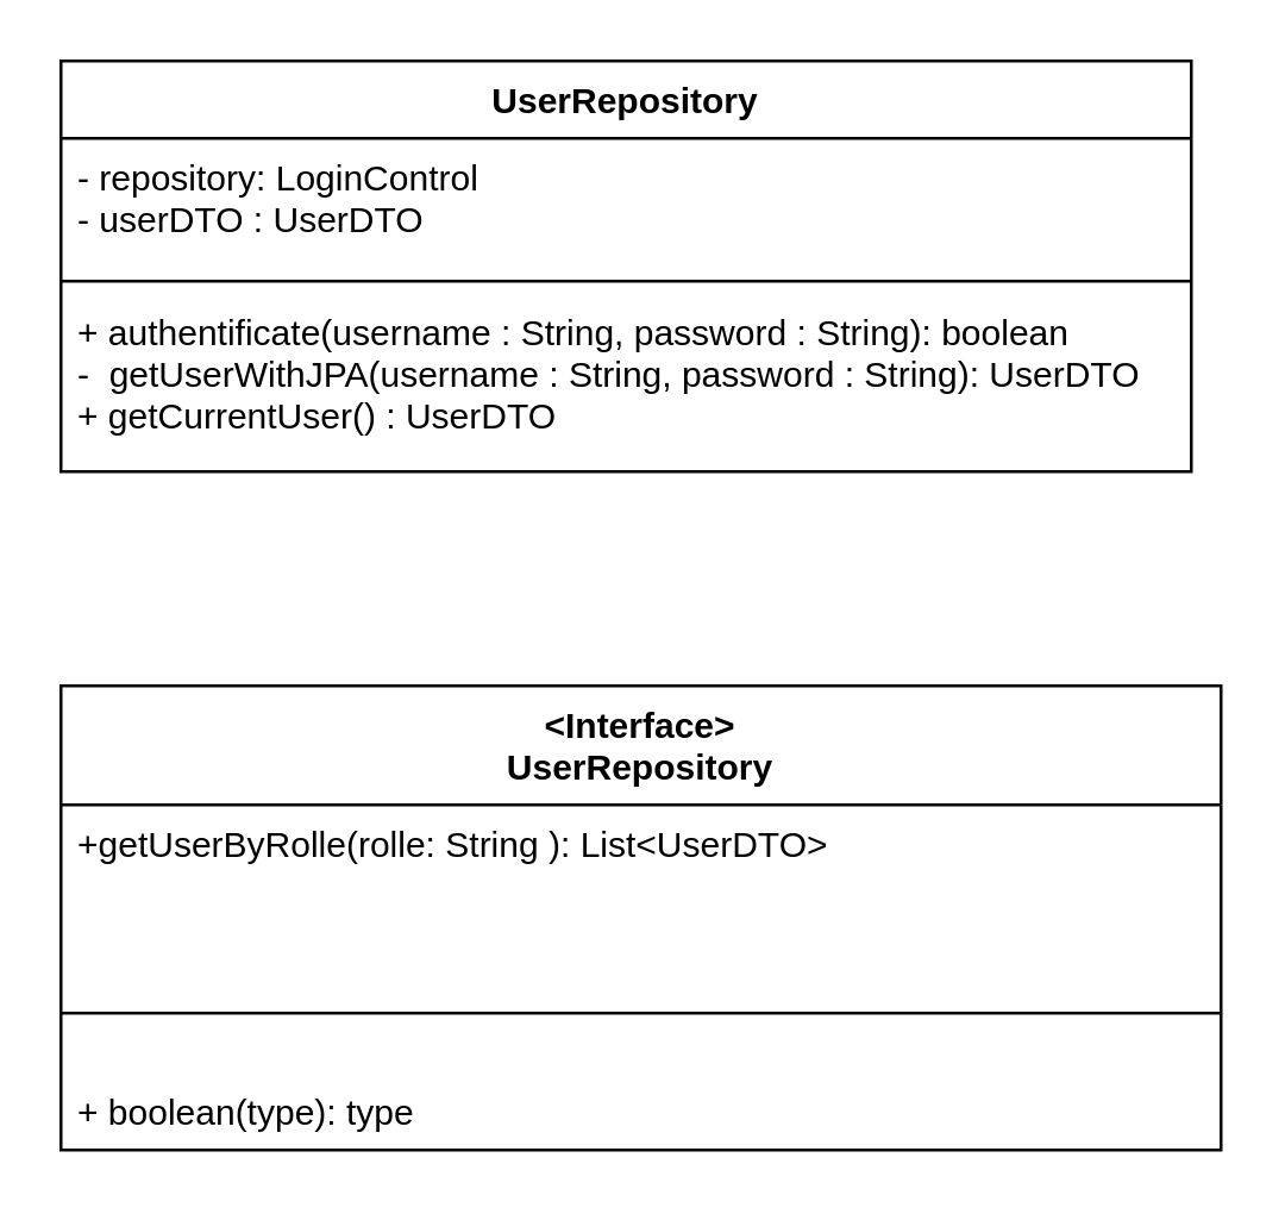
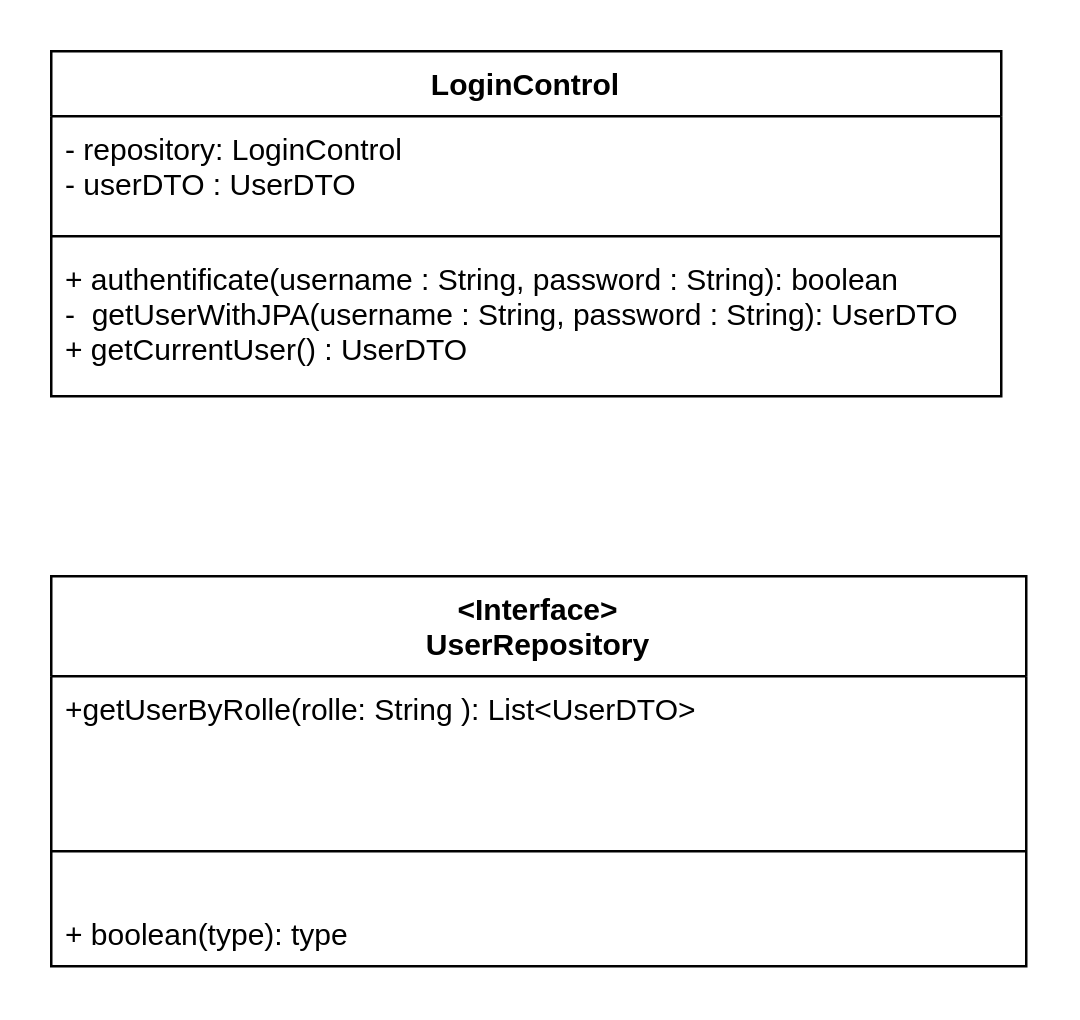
  <mxCell id="0" />
  <mxCell id="1" parent="0" />
- <mxCell id="2" value="UserRepository" style="swimlane;fontStyle=1;align=center;verticalAlign=top;childLayout=stackLayout;horizontal=1;startSize=26;horizontalStack=0;resizeParent=1;resizeParentMax=0;resizeLast=0;collapsible=1;marginBottom=0;" vertex="1" parent="1"><mxGeometry x="20" y="20" width="380" height="138" as="geometry" /></mxCell>
+ <mxCell id="2" value="LoginControl" style="swimlane;fontStyle=1;align=center;verticalAlign=top;childLayout=stackLayout;horizontal=1;startSize=26;horizontalStack=0;resizeParent=1;resizeParentMax=0;resizeLast=0;collapsible=1;marginBottom=0;" vertex="1" parent="1"><mxGeometry x="20" y="20" width="380" height="138" as="geometry" /></mxCell>
  <mxCell id="3" value="- repository: LoginControl&#10;- userDTO : UserDTO&#10;" style="text;strokeColor=none;fillColor=none;align=left;verticalAlign=top;spacingLeft=4;spacingRight=4;overflow=hidden;rotatable=0;points=[[0,0.5],[1,0.5]];portConstraint=eastwest;" vertex="1" parent="2"><mxGeometry y="26" width="380" height="44" as="geometry" /></mxCell>
  <mxCell id="4" value="" style="line;strokeWidth=1;fillColor=none;align=left;verticalAlign=middle;spacingTop=-1;spacingLeft=3;spacingRight=3;rotatable=0;labelPosition=right;points=[];portConstraint=eastwest;" vertex="1" parent="2"><mxGeometry y="70" width="380" height="8" as="geometry" /></mxCell>
  <mxCell id="5" value="+ authentificate(username : String, password : String): boolean&#10;-  getUserWithJPA(username : String, password : String): UserDTO&#10;+ getCurrentUser() : UserDTO" style="text;strokeColor=none;fillColor=none;align=left;verticalAlign=top;spacingLeft=4;spacingRight=4;overflow=hidden;rotatable=0;points=[[0,0.5],[1,0.5]];portConstraint=eastwest;" vertex="1" parent="2"><mxGeometry y="78" width="380" height="60" as="geometry" /></mxCell>
  <mxCell id="6" value="&lt;Interface&gt;&#10;UserRepository&#10;" style="swimlane;fontStyle=1;align=center;verticalAlign=top;childLayout=stackLayout;horizontal=1;startSize=40;horizontalStack=0;resizeParent=1;resizeParentMax=0;resizeLast=0;collapsible=1;marginBottom=0;" vertex="1" parent="1"><mxGeometry x="20" y="230" width="390" height="156" as="geometry" /></mxCell>
  <mxCell id="7" value="+getUserByRolle(rolle: String ): List&lt;UserDTO&gt;" style="text;strokeColor=none;fillColor=none;align=left;verticalAlign=top;spacingLeft=4;spacingRight=4;overflow=hidden;rotatable=0;points=[[0,0.5],[1,0.5]];portConstraint=eastwest;" vertex="1" parent="6"><mxGeometry y="40" width="390" height="50" as="geometry" /></mxCell>
  <mxCell id="8" value="" style="line;strokeWidth=1;fillColor=none;align=left;verticalAlign=middle;spacingTop=-1;spacingLeft=3;spacingRight=3;rotatable=0;labelPosition=right;points=[];portConstraint=eastwest;" vertex="1" parent="6"><mxGeometry y="90" width="390" height="40" as="geometry" /></mxCell>
  <mxCell id="9" value="+ boolean(type): type" style="text;strokeColor=none;fillColor=none;align=left;verticalAlign=top;spacingLeft=4;spacingRight=4;overflow=hidden;rotatable=0;points=[[0,0.5],[1,0.5]];portConstraint=eastwest;" vertex="1" parent="6"><mxGeometry y="130" width="390" height="26" as="geometry" /></mxCell>
